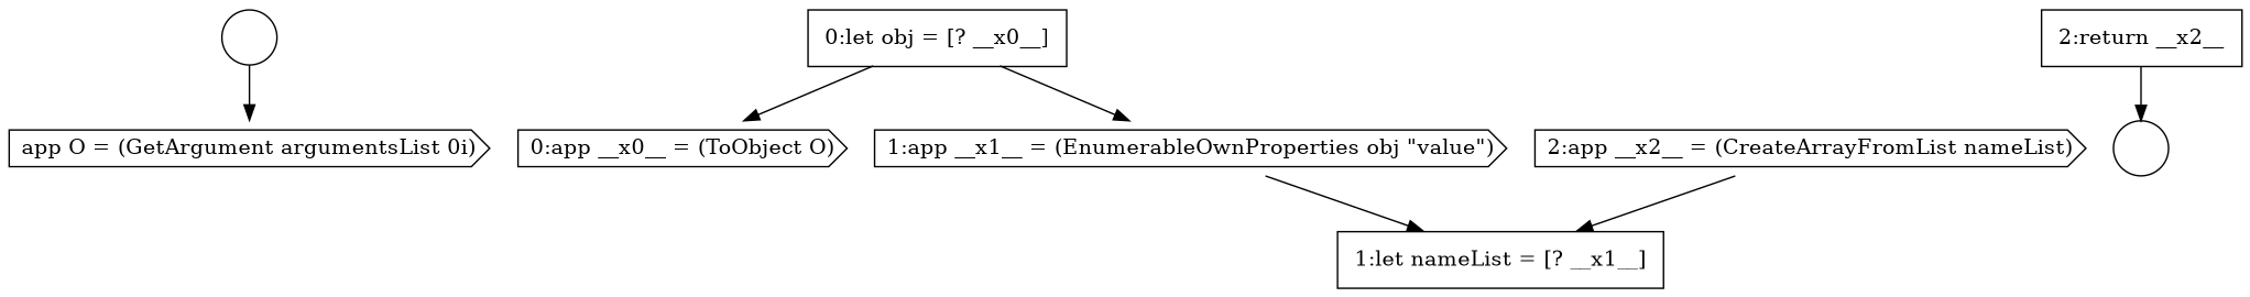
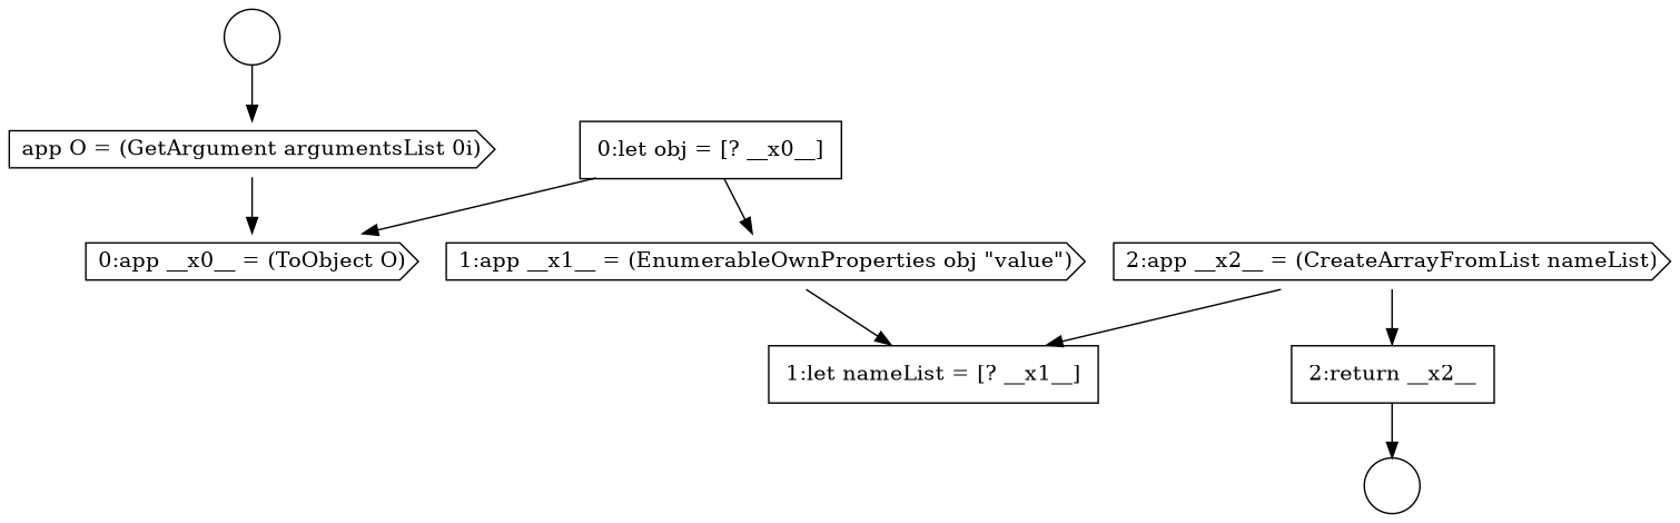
  digraph {
    node [color=black fillcolor=white shape=cds style=filled]
    edge [color=black]
    n1 [label=<<font color="black">app O = (GetArgument argumentsList 0i)</font>>]
    n2 [label=<<font color="black">0:app __x0__ = (ToObject O)</font>>]
    n3 [label=<<font color="black">     <table border="0" cellborder="1" cellspacing="0" cellpadding="10">       <tr><td align="left">2:return __x2__</td></tr>     </table>   </font>> margin=0 shape=none]
    n4 [label=" " shape=circle]
    n5 [label=<<font color="black">     <table border="0" cellborder="1" cellspacing="0" cellpadding="10">       <tr><td align="left">0:let obj = [? __x0__]</td></tr>     </table>   </font>> margin=0 shape=none]
    n6 [label=<<font color="black">1:app __x1__ = (EnumerableOwnProperties obj &quot;value&quot;)</font>>]
    n7 [label=<<font color="black">     <table border="0" cellborder="1" cellspacing="0" cellpadding="10">       <tr><td align="left">1:let nameList = [? __x1__]</td></tr>     </table>   </font>> margin=0 shape=none]
    n8 [label=<<font color="black">2:app __x2__ = (CreateArrayFromList nameList)</font>>]
    n9 [label=" " shape=circle]
+   n1 -> n2
    n3 -> n4
    n5 -> n2
    n5 -> n6
    n6 -> n7
+   n8 -> n3
    n8 -> n7
    n9 -> n1
  }
